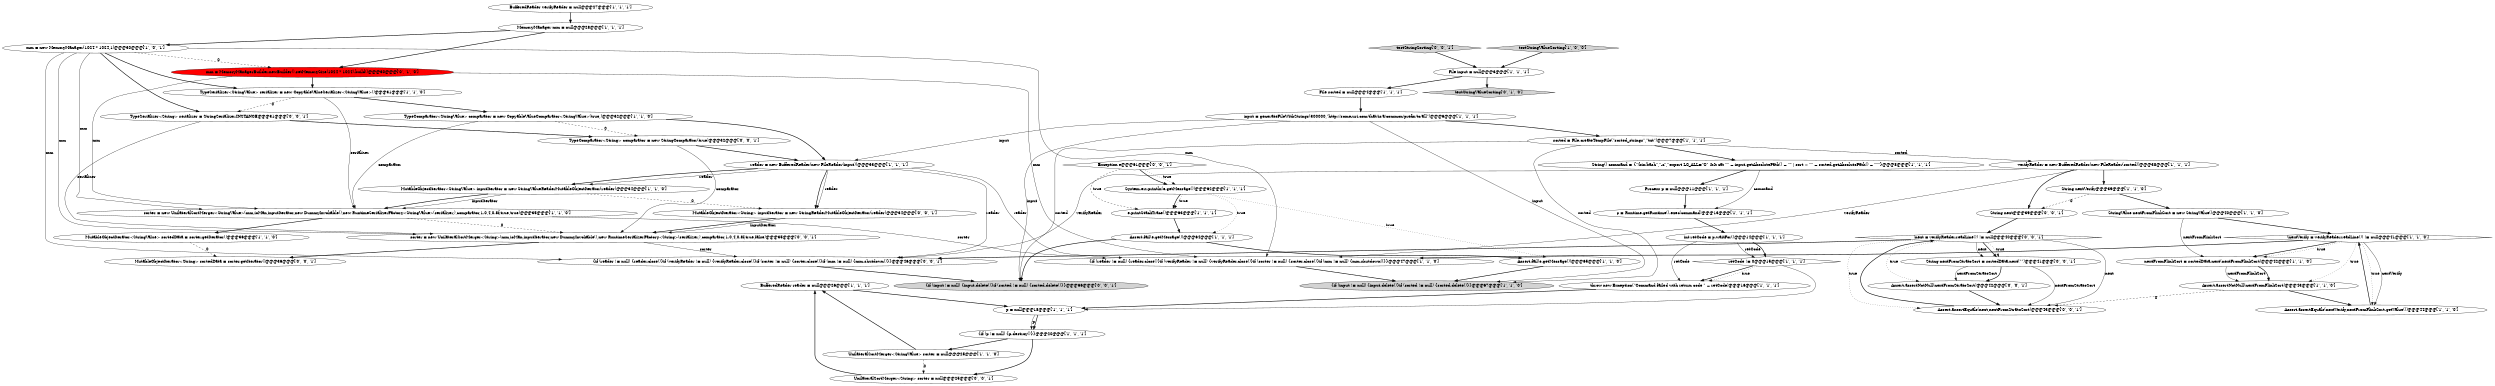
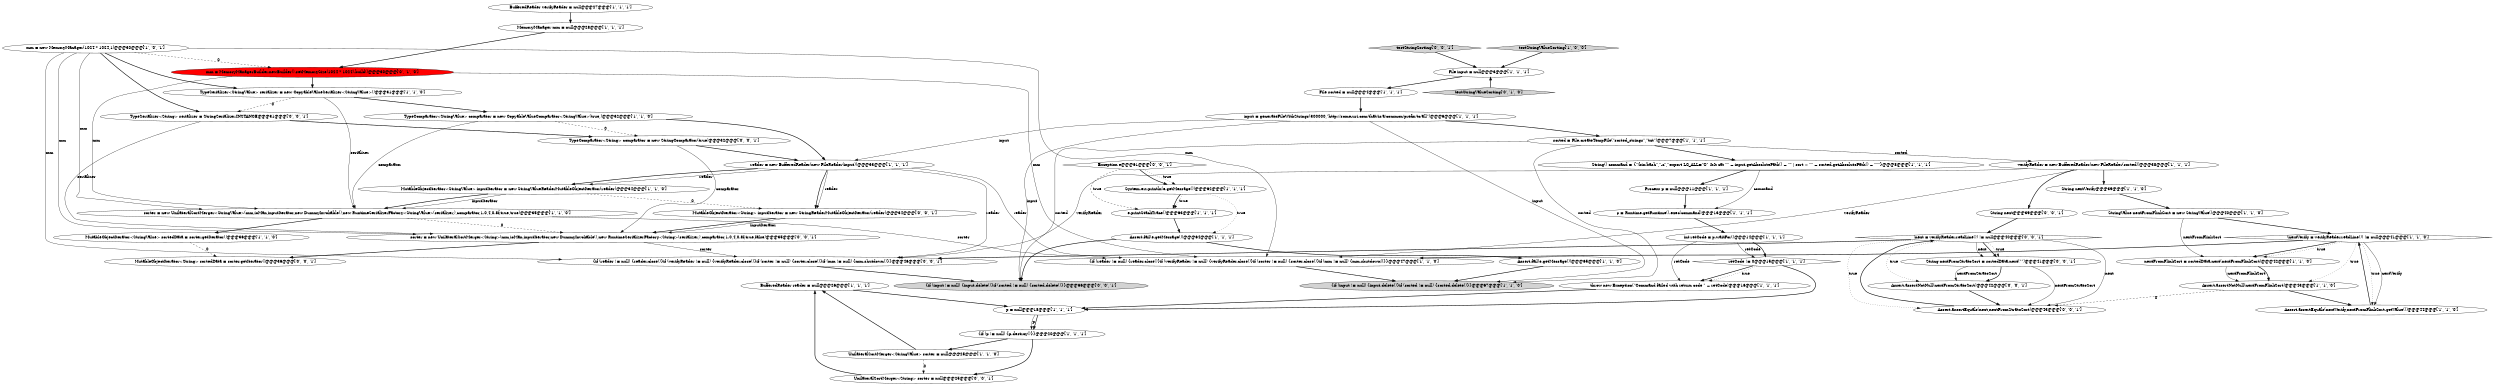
  digraph {
    node [fillcolor=white shape=ellipse style=filled]
    edge [style=bold]
    n1 [label="BufferedReader reader = null@@@26@@@['1', '1', '1']"]
    n2 [label="p = null@@@18@@@['1', '1', '1']"]
    n3 [label="BufferedReader verifyReader = null@@@27@@@['1', '1', '1']"]
    n4 [label="MemoryManager mm = null@@@28@@@['1', '1', '1']"]
    n5 [label="e.printStackTrace()@@@63@@@['1', '1', '1']"]
    n6 [label="Assert.fail(e.getMessage())@@@64@@@['1', '1', '1']"]
    n7 [label="Assert.fail(e.getMessage())@@@65@@@['1', '1', '0']"]
    n8 [fillcolor=lightgray label="{if (input != null) {input.delete()}if (sorted != null) {sorted.delete()}}@@@66@@@['0', '0', '1']"]
    n9 [label="sorter = new UnilateralSortMerger<String>(mm,ioMan,inputIterator,new DummyInvokable(),new RuntimeSerializerFactory<String>(serializer,),comparator,1.0,4,0.8f,true,false)@@@35@@@['0', '0', '1']"]
    n10 [label="MutableObjectIterator<String> sortedData = sorter.getIterator()@@@36@@@['0', '0', '1']"]
    n11 [label="{if (reader != null) {reader.close()}if (verifyReader != null) {verifyReader.close()}if (sorter != null) {sorter.close()}if (mm != null) {mm.shutdown()}}@@@46@@@['0', '0', '1']"]
    n12 [label="TypeSerializer<String> serializer = StringSerializer.INSTANCE@@@31@@@['0', '0', '1']"]
    n13 [label="TypeComparator<String> comparator = new StringComparator(true)@@@32@@@['0', '0', '1']"]
    n14 [label="reader = new BufferedReader(new FileReader(input))@@@33@@@['1', '1', '1']"]
    n15 [label="UnilateralSortMerger<String> sorter = null@@@25@@@['0', '0', '1']"]
    n16 [label="Assert.assertEquals(nextVerify,nextFromFlinkSort.getValue())@@@44@@@['1', '1', '0']"]
    n17 [label="(nextVerify = verifyReader.readLine()) != null@@@41@@@['1', '1', '0']" shape=diamond]
    n18 [label="nextFromFlinkSort = sortedData.next(nextFromFlinkSort)@@@42@@@['1', '1', '0']"]
    n19 [label="{if (reader != null) {reader.close()}if (verifyReader != null) {verifyReader.close()}if (sorter != null) {sorter.close()}if (mm != null) {mm.shutdown()}}@@@47@@@['1', '1', '0']"]
    n20 [label="Assert.assertNotNull(nextFromFlinkSort)@@@43@@@['1', '1', '0']"]
    n21 [label="retCode != 0@@@15@@@['1', '1', '1']" shape=diamond]
    n22 [label="throw new Exception(\"Command failed with return code \" + retCode)@@@16@@@['1', '1', '1']"]
    n23 [label="{if (p != null) {p.destroy()}}@@@20@@@['1', '1', '1']"]
    n24 [label="UnilateralSortMerger<StringValue> sorter = null@@@25@@@['1', '1', '0']"]
    n25 [label="Process p = null@@@11@@@['1', '1', '1']"]
    n26 [label="p = Runtime.getRuntime().exec(command)@@@13@@@['1', '1', '1']"]
    n27 [label="int retCode = p.waitFor()@@@14@@@['1', '1', '1']"]
    n28 [label="String(( command = {\"/bin/bash\",\"-c\",\"export LC_ALL=\"C\" && cat \"\" + input.getAbsolutePath() + \"\" | sort > \"\" + sorted.getAbsolutePath() + \"\"\"}@@@8@@@['1', '1', '1']"]
    n29 [label="StringValue nextFromFlinkSort = new StringValue()@@@40@@@['1', '1', '0']"]
    n30 [label="MutableObjectIterator<String> inputIterator = new StringReaderMutableObjectIterator(reader)@@@34@@@['0', '0', '1']"]
    n31 [fillcolor=lightgray label="{if (input != null) {input.delete()}if (sorted != null) {sorted.delete()}}@@@67@@@['1', '1', '0']"]
    n32 [fillcolor=lightgray label="testStringSorting['0', '0', '1']" shape=diamond]
    n33 [label="File input = null@@@3@@@['1', '1', '1']"]
    n34 [label="File sorted = null@@@4@@@['1', '1', '1']"]
    n35 [label="(next = verifyReader.readLine()) != null@@@40@@@['0', '0', '1']" shape=diamond]
    n36 [label="String nextFromStratoSort = sortedData.next(\"\")@@@41@@@['0', '0', '1']"]
    n37 [label="Assert.assertEquals(next,nextFromStratoSort)@@@43@@@['0', '0', '1']"]
    n38 [label="Assert.assertNotNull(nextFromStratoSort)@@@42@@@['0', '0', '1']"]
    n39 [label="String next@@@39@@@['0', '0', '1']"]
    n40 [label="mm = new MemoryManager(1024 * 1024,1)@@@30@@@['1', '0', '1']"]
    n41 [label="sorter = new UnilateralSortMerger<StringValue>(mm,ioMan,inputIterator,new DummyInvokable(),new RuntimeSerializerFactory<StringValue>(serializer,),comparator,1.0,4,0.8f,true,true)@@@35@@@['1', '1', '0']"]
    n42 [fillcolor=red label="mm = MemoryManagerBuilder.newBuilder().setMemorySize(1024 * 1024).build()@@@30@@@['0', '1', '0']"]
    n43 [label="TypeSerializer<StringValue> serializer = new CopyableValueSerializer<StringValue>()@@@31@@@['1', '1', '0']"]
    n44 [label="MutableObjectIterator<StringValue> sortedData = sorter.getIterator()@@@36@@@['1', '1', '0']"]
    n45 [label="TypeComparator<StringValue> comparator = new CopyableValueComparator<StringValue>(true,)@@@32@@@['1', '1', '0']"]
    n46 [label="input = generateFileWithStrings(300000,\"http://some-uri.com/that/is/a/common/prefix/to/all\")@@@6@@@['1', '1', '1']"]
    n47 [label="sorted = File.createTempFile(\"sorted_strings\",\"txt\")@@@7@@@['1', '1', '1']"]
    n48 [label="MutableObjectIterator<StringValue> inputIterator = new StringValueReaderMutableObjectIterator(reader)@@@34@@@['1', '1', '0']"]
    n49 [fillcolor=lightgray label="testStringValueSorting['1', '0', '0']" shape=diamond]
    n50 [label="Exception e@@@61@@@['0', '0', '1']" shape=diamond]
    n51 [label="System.err.println(e.getMessage())@@@62@@@['1', '1', '1']"]
    n52 [label="verifyReader = new BufferedReader(new FileReader(sorted))@@@38@@@['1', '1', '1']"]
    n53 [label="String nextVerify@@@39@@@['1', '1', '0']"]
    n54 [fillcolor=lightgray label="testStringValueSorting['0', '1', '0']" shape=diamond]
    n1 -> n2
    n2 -> n23 [label=p style=solid]
    n2 -> n23
    n3 -> n4
-   n4 -> n40
    n4 -> n42
    n5 -> n6
    n6 -> n7
    n6 -> n8
    n7 -> n31
    n9 -> n10
    n9 -> n11 [label=sorter style=solid]
    n11 -> n8
    n12 -> n9 [label=serializer style=solid]
    n12 -> n13
    n13 -> n9 [label=comparator style=solid]
    n13 -> n14
    n14 -> n11 [label=reader style=solid]
    n14 -> n19 [label=reader style=solid]
    n14 -> n30 [label=reader style=solid]
    n14 -> n30
    n14 -> n48 [label=reader style=solid]
    n14 -> n48
    n15 -> n1
    n16 -> n17
    n17 -> n16 [label=true style=dotted]
    n17 -> n16 [label=nextVerify style=solid]
    n17 -> n18
    n17 -> n18 [label=true style=dotted]
    n17 -> n19
    n17 -> n20 [label=true style=dotted]
    n18 -> n20 [label=nextFromFlinkSort style=solid]
    n18 -> n20
    n19 -> n31
    n20 -> n16
    n20 -> n37 [label=0 style=dashed]
-   n21 -> n2 [style=solid]
+   n21 -> n2
    n21 -> n22
    n21 -> n22 [label=true style=dotted]
    n22 -> n2
    n23 -> n15
    n23 -> n24
    n24 -> n1
    n24 -> n15 [label=0 style=dashed]
    n25 -> n26
    n26 -> n27
    n27 -> n21 [label=retCode style=solid]
    n27 -> n21
    n27 -> n22 [label=retCode style=solid]
    n28 -> n25
    n28 -> n26 [label=command style=solid]
    n29 -> n17
    n29 -> n18 [label=nextFromFlinkSort style=solid]
    n30 -> n9
    n30 -> n9 [label=inputIterator style=solid]
    n32 -> n33
    n33 -> n34
    n34 -> n46
    n35 -> n11
    n35 -> n36
    n35 -> n36 [label=true style=dotted]
    n35 -> n36 [label=next style=solid]
    n35 -> n37 [label=next style=solid]
    n35 -> n37 [label=true style=dotted]
    n35 -> n38 [label=true style=dotted]
    n36 -> n37 [label=nextFromStratoSort style=solid]
    n36 -> n38
    n36 -> n38 [label=nextFromStratoSort style=solid]
    n37 -> n35
    n38 -> n37
    n39 -> n35
    n40 -> n9 [label=mm style=solid]
    n40 -> n11 [label=mm style=solid]
    n40 -> n12
    n40 -> n19 [label=mm style=solid]
    n40 -> n41 [label=mm style=solid]
    n40 -> n42 [label=0 style=dashed]
    n40 -> n43
    n41 -> n9 [label=0 style=dashed]
    n41 -> n19 [label=sorter style=solid]
    n41 -> n44
    n42 -> n19 [label=mm style=solid]
    n42 -> n41 [label=mm style=solid]
    n42 -> n43
    n43 -> n12 [label=0 style=dashed]
    n43 -> n41 [label=serializer style=solid]
    n43 -> n45
    n44 -> n10 [label=0 style=dashed]
    n45 -> n13 [label=0 style=dashed]
    n45 -> n14
    n45 -> n41 [label=comparator style=solid]
    n46 -> n8 [label=input style=solid]
    n46 -> n14 [label=input style=solid]
    n46 -> n31 [label=input style=solid]
    n46 -> n47
    n47 -> n8 [label=sorted style=solid]
    n47 -> n28
    n47 -> n31 [label=sorted style=solid]
    n47 -> n52 [label=sorted style=solid]
    n48 -> n30 [label=0 style=dashed]
    n48 -> n41 [label=inputIterator style=solid]
    n48 -> n41
    n49 -> n33
    n50 -> n5 [label=true style=dashed]
    n50 -> n51
    n50 -> n51 [label=true style=dotted]
    n51 -> n5 [label=true style=dotted]
    n51 -> n5
    n51 -> n6 [label=true style=dotted]
-   n51 -> n7 [label=true style=dotted]
    n52 -> n11 [label=verifyReader style=solid]
    n52 -> n19 [label=verifyReader style=solid]
    n52 -> n39
    n52 -> n53
    n53 -> n29
-   n53 -> n39 [label=0 style=dashed]
-   n33 -> n54
+   n54 -> n33
  }
